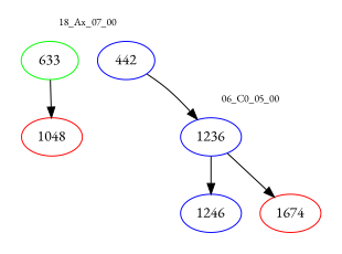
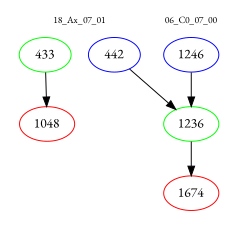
  digraph {
    fontname="EB Garamond"
    node [color=blue fontname="EB Garamond"]
    edge [color=black fontname="EB Garamond"]
    n1 [label=442]
-   n2 [color=green label=633]
+   n2 [color=green label=433]
    n3 [color=red label=1048]
    n4 [label=1246]
-   n5 [label=1236]
+   n5 [color=green label=1236]
    n6 [color=red label=1674]
    subgraph cluster_1 {
      color=white
      fontsize=10
-     label="18_Ax_07_00"
+     label="18_Ax_07_01"
      n1
      n2
      n3
    }
    subgraph cluster_2 {
      color=white
      fontsize=10
-     label="06_C0_05_00"
+     label="06_C0_07_00"
      n4
      n5
      n6
    }
    n1 -> n5
    n2 -> n3
-   n5 -> n4
+   n4 -> n5
    n5 -> n6
  }
